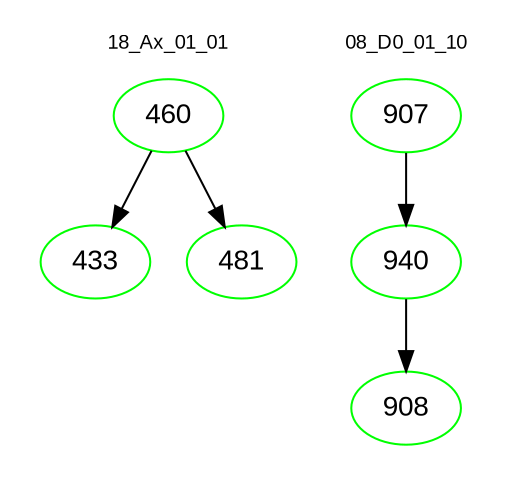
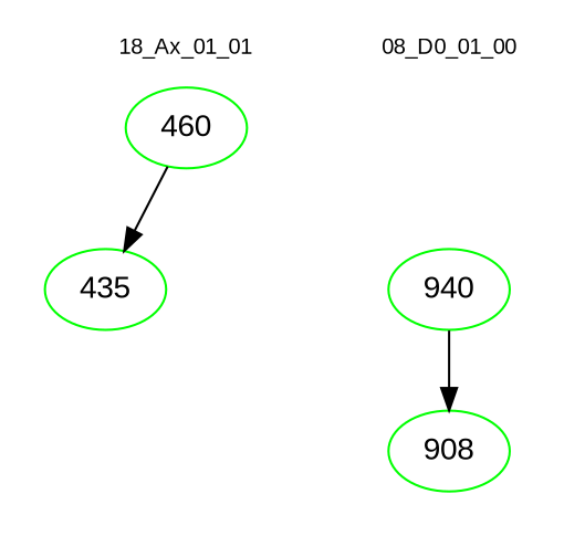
  digraph {
    fontname="Liberation Sans"
    node [color=green fontname="Liberation Sans"]
    edge [color=black fontname="Liberation Sans"]
    n1 [label=460]
-   n2 [label=433]
-   n3 [label=481]
-   n4 [label=907]
+   n2 [label=435]
    n5 [label=908]
    n6 [label=940]
    subgraph cluster_1 {
      color=white
      fontsize=10
      label="18_Ax_01_01"
      n1
      n2
-     n3
    }
    subgraph cluster_2 {
      color=white
      fontsize=10
-     label="08_D0_01_10"
-     n4
+     label="08_D0_01_00"
      n5
      n6
    }
    n1 -> n2
-   n1 -> n3
-   n4 -> n6
    n6 -> n5
  }
